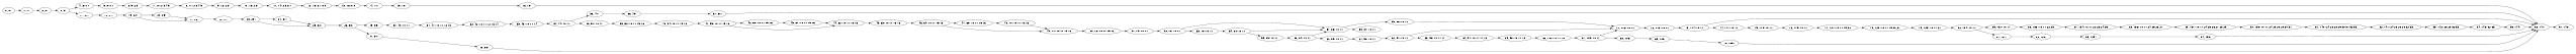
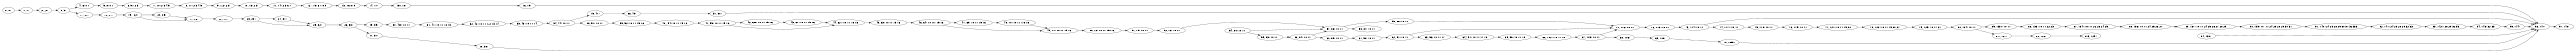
  digraph {
    rankdir=LR
    n1 [label="0, 0: "]
    n2 [label="1, 1: "]
    n3 [label="2, 2: "]
    n4 [label="3, 3: "]
    n5 [label="4, 6: 0 1 "]
    n6 [label="17, 20: "]
    n7 [label="5, 8: 0 1 "]
    n8 [label="18, 21: "]
    n9 [label="6, 9: 2 3 "]
    n10 [label="7, 10: 2 3 4 5 "]
    n11 [label="8, 11: 2 3 4 5 "]
    n12 [label="9, 12: 2 3 "]
    n13 [label="10, 13: 2 3 "]
    n14 [label="11, 14: 2 3 6 7 "]
    n15 [label="12, 15: 6 7 8 9 "]
    n16 [label="13, 16: 8 9 "]
    n17 [label="14, 17: "]
    n18 [label="15, 18: "]
    n19 [label="16, 19: "]
    n20 [label="96, 147: "]
    n21 [label="97, 148: "]
    n22 [label="19, 22: "]
    n23 [label="20, 25: "]
    n24 [label="21, 26: "]
    n25 [label="22, 27: "]
    n26 [label="23, 28: "]
    n27 [label="24, 31: "]
    n28 [label="25, 32: "]
    n29 [label="26, 33: "]
    n30 [label="27, 37: "]
    n31 [label="29, 39: "]
    n32 [label="28, 38: "]
    n33 [label="30, 40: 10 11 "]
    n34 [label="31, 41: 10 11 12 13 "]
    n35 [label="32, 42: 10 11 12 13 14 "]
    n36 [label="33, 43: 10 11 14 "]
    n37 [label="34, 44: 10 11 "]
-   n38 [label="35, 47: "]
+   n38 [label="75, 47:"]
    n39 [label="38, 51: 10 11 "]
    n40 [label="36, 49: "]
    n41 [label="39, 52: 10 11 15 16 "]
    n42 [label="37, 50: "]
    n43 [label="40, 54: 10 11 15 16 "]
    n44 [label="41, 55: 10 11 15 16 "]
    n45 [label="42, 60: 10 11 15 16 "]
    n46 [label="44, 62: 10 11 15 16 "]
    n47 [label="43, 61: 10 11 15 16 "]
    n48 [label="45, 63: 10 11 15 16 "]
    n49 [label="46, 64: 10 11 15 16 "]
    n50 [label="47, 69: 10 11 15 16 "]
    n51 [label="49, 71: 10 11 15 16 "]
    n52 [label="48, 70: 10 11 15 16 "]
    n53 [label="50, 72: 10 11 15 16 "]
    n54 [label="51, 75: 10 11 "]
    n55 [label="52, 76: 10 11 "]
-   n56 [label="53, 79: 10 11 "]
    n57 [label="57, 86: 10 11 "]
    n58 [label="54, 80: 10 11 "]
    n59 [label="58, 87: 10 11 "]
    n60 [label="59, 88: 10 11 "]
    n61 [label="55, 83: 10 11 "]
    n62 [label="56, 84: 10 11 "]
    n63 [label="60, 89: 10 11 "]
    n64 [label="61, 90: 10 11 "]
    n65 [label="71, 112: 10 11 "]
    n66 [label="72, 113: 10 11 "]
    n67 [label="62, 91: 10 11 "]
    n68 [label="63, 96: 10 11 17 "]
    n69 [label="64, 97: 10 11 17 18 "]
    n70 [label="65, 98: 10 11 18 "]
    n71 [label="66, 102: 10 11 18 "]
    n72 [label="67, 103: 10 11 "]
    n73 [label="68, 106: "]
    n74 [label="69, 108: "]
    n75 [label="70, 109: "]
    n76 [label="73, 114: 10 11 "]
    n77 [label="74, 117: 10 11 "]
    n78 [label="75, 118: 10 11 "]
    n79 [label="76, 119: 10 11 "]
    n80 [label="77, 121: 10 11 19 20 "]
    n81 [label="78, 122: 10 11 19 20 21 "]
    n82 [label="79, 123: 10 11 21 "]
    n83 [label="80, 124: 10 11 "]
    n84 [label="81, 127: "]
    n85 [label="85, 131: 10 11 "]
    n86 [label="82, 128: "]
    n87 [label="86, 133: 10 11 22 23 "]
    n88 [label="83, 129: "]
    n89 [label="84, 130: "]
    n90 [label="87, 134: 10 11 22 23 24 25 "]
    n91 [label="88, 136: 10 11 24 25 26 27 "]
    n92 [label="89, 137: 10 11 24 25 26 27 28 29 "]
    n93 [label="90, 139: 10 11 24 25 28 29 30 31 "]
    n94 [label="91, 140: 24 25 28 29 30 31 32 33 "]
    n95 [label="92, 141: 24 25 28 29 32 33 "]
    n96 [label="93, 142: 28 29 32 33 "]
    n97 [label="94, 143: 32 33 "]
    n98 [label="95, 144: "]
    n1 -> n2
    n2 -> n3
    n3 -> n4
    n4 -> n5
    n4 -> n6
    n5 -> n7
    n6 -> n8
    n7 -> n9
    n8 -> n22
    n9 -> n10
    n10 -> n11
    n11 -> n12
    n12 -> n13
    n13 -> n14
    n14 -> n15
    n15 -> n16
    n16 -> n17
    n17 -> n18
    n18 -> n19
    n19 -> n20
    n20 -> n21
    n22 -> n23
    n22 -> n24
    n23 -> n24
    n24 -> n25
    n25 -> n26
    n26 -> n27
    n26 -> n28
    n27 -> n28
    n28 -> n29
    n29 -> n30
    n29 -> n31
    n30 -> n32
    n31 -> n33
    n32 -> n20
    n33 -> n34
    n34 -> n35
    n35 -> n36
    n36 -> n37
    n37 -> n38
    n37 -> n39
    n38 -> n40
    n39 -> n41
    n40 -> n42
    n41 -> n43
    n42 -> n20
    n43 -> n44
    n44 -> n45
    n44 -> n46
    n45 -> n47
    n46 -> n48
    n47 -> n46
    n48 -> n49
    n49 -> n50
    n49 -> n51
    n50 -> n52
    n51 -> n53
    n52 -> n51
    n53 -> n54
    n54 -> n55
-   n55 -> n56
    n55 -> n57
-   n56 -> n58
    n57 -> n59
    n57 -> n60
    n58 -> n57
    n58 -> n61
    n60 -> n65
    n61 -> n62
    n62 -> n57
    n62 -> n63
    n63 -> n64
    n64 -> n67
    n65 -> n66
    n66 -> n76
    n67 -> n65
    n67 -> n68
    n68 -> n69
    n69 -> n70
    n70 -> n71
    n71 -> n72
    n72 -> n65
    n72 -> n73
    n73 -> n74
    n74 -> n75
    n75 -> n20
    n76 -> n20
    n76 -> n77
    n77 -> n78
    n78 -> n79
    n79 -> n80
    n80 -> n81
    n81 -> n82
    n82 -> n83
    n83 -> n84
    n83 -> n85
    n84 -> n86
    n85 -> n87
    n86 -> n88
    n87 -> n90
-   n88 -> n89
    n89 -> n20
    n90 -> n91
    n91 -> n92
    n92 -> n93
    n93 -> n94
    n94 -> n95
    n95 -> n96
    n96 -> n97
    n97 -> n98
    n98 -> n20
  }
